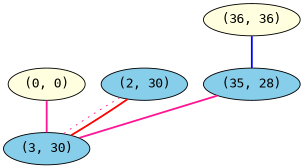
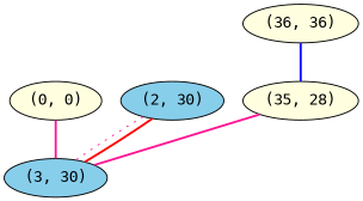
  graph {
    fontname="DejaVu Sans Mono"
    node [fillcolor=skyblue fontname="DejaVu Sans Mono" style=filled]
    edge [color=deeppink fontname="DejaVu Sans Mono" style=bold weight=1]
    "(0, 0)" [fillcolor=lightyellow]
    "(3, 30)"
    "(2, 30)"
    "(36, 36)" [fillcolor=lightyellow]
-   "(35, 28)"
+   "(35, 28)" [fillcolor=lightyellow]
    "(0, 0)" -- "(3, 30)" [weight=4]
    "(2, 30)" -- "(3, 30)" [style=dotted]
    "(2, 30)" -- "(3, 30)" [color=red]
    "(36, 36)" -- "(35, 28)" [color=blue]
    "(35, 28)" -- "(3, 30)"
  }
